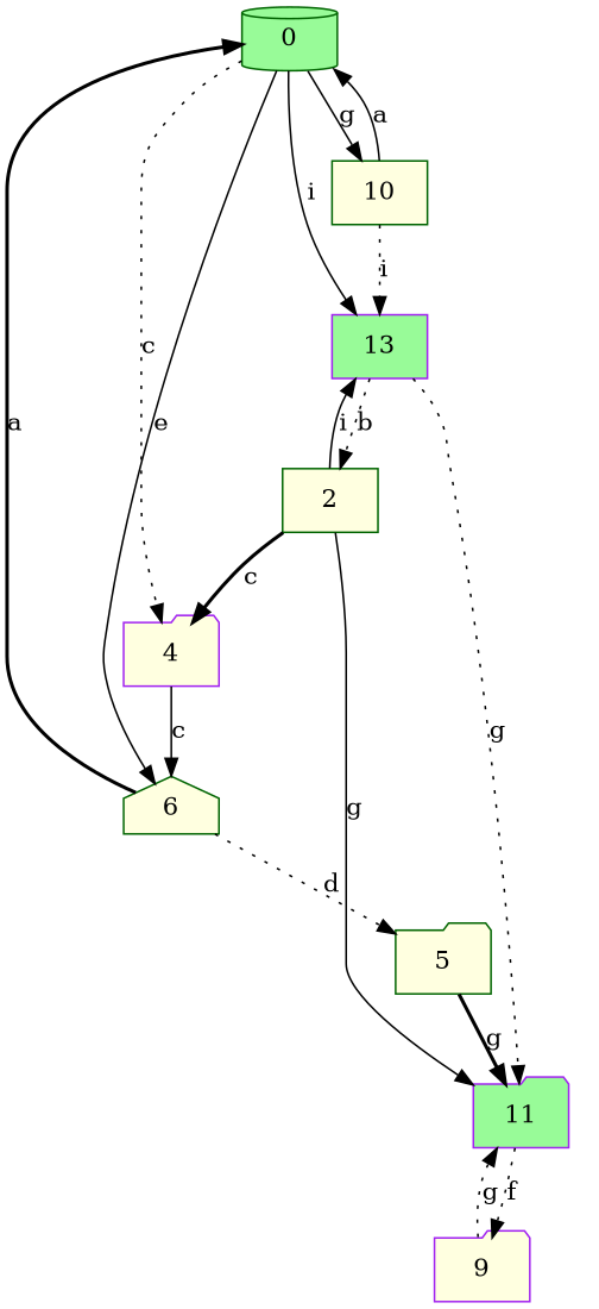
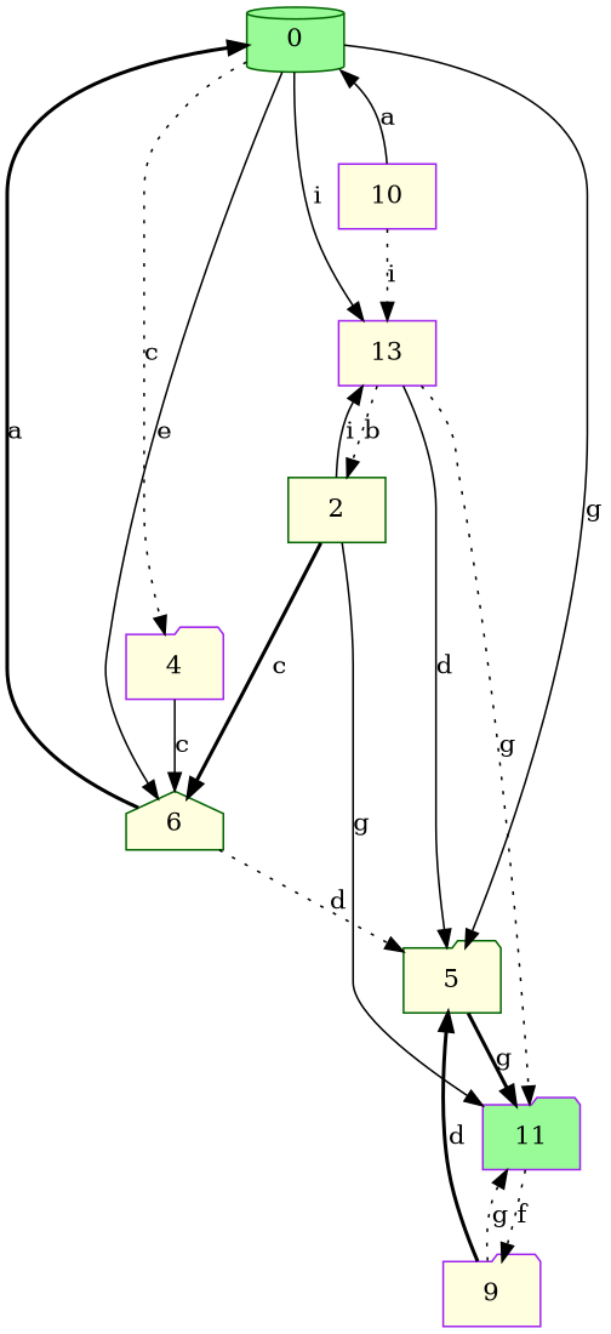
  strict digraph {
    node [color=purple fillcolor=lightyellow shape=folder style=filled]
    edge [style=solid]
    0 [color=darkgreen fillcolor=palegreen shape=cylinder]
    4
    6 [color=darkgreen shape=house]
-   10 [color=darkgreen shape=box]
-   13 [fillcolor=palegreen shape=box]
+   10 [shape=box]
+   13 [shape=box]
    5 [color=darkgreen]
    2 [color=darkgreen shape=box]
    11 [fillcolor=palegreen]
    9
    0 -> 4 [label=c style=dotted]
    0 -> 6 [label=e]
-   0 -> 10 [label=g]
+   0 -> 5 [label=g]
    0 -> 13 [label=i]
    4 -> 6 [label=c]
    6 -> 0 [label=a style=bold]
    6 -> 5 [label=d style=dotted]
    10 -> 0 [label=a]
    10 -> 13 [label=i style=dotted]
+   13 -> 5 [label=d]
    13 -> 2 [label=b style=dotted]
    13 -> 11 [label=g style=dotted]
    5 -> 11 [label=g style=bold]
-   2 -> 4 [label=c style=bold]
+   2 -> 6 [label=c style=bold]
    2 -> 13 [label=i]
    2 -> 11 [label=g]
    11 -> 9 [label=f style=dotted]
+   9 -> 5 [label=d style=bold]
    9 -> 11 [label=g style=dotted]
  }
